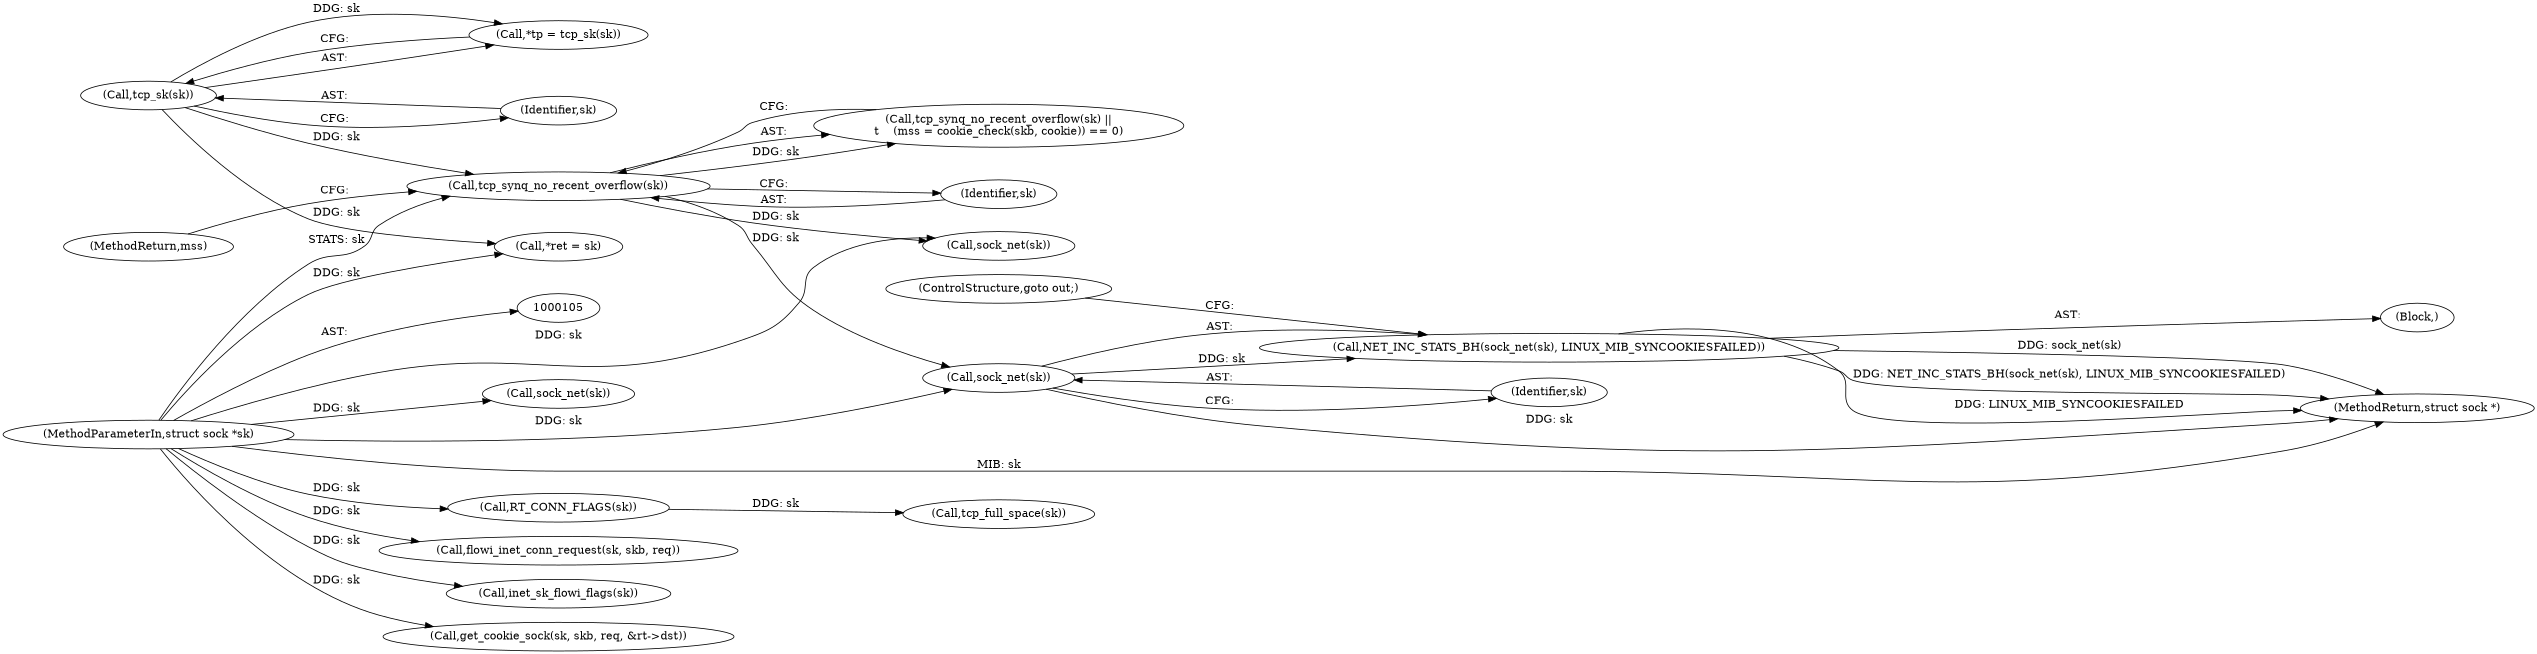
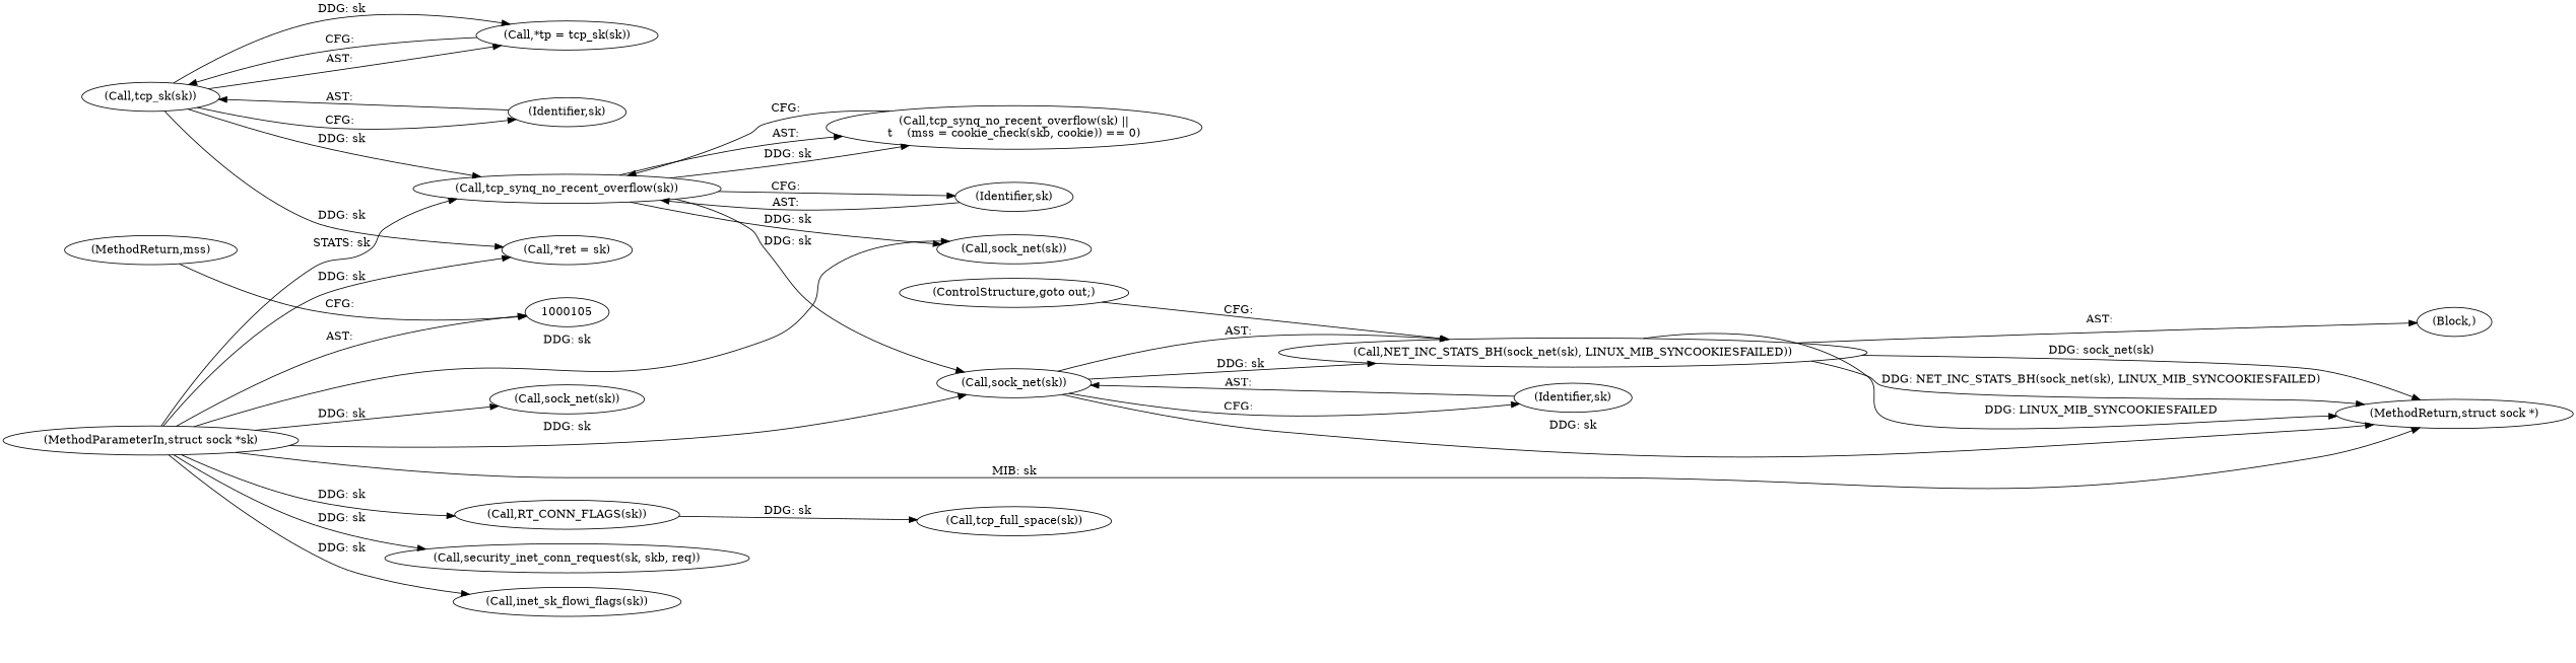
  digraph {
    rankdir=LR
    n1 [label="(Call,sock_net(sk))"]
    n2 [label="(Call,NET_INC_STATS_BH(sock_net(sk), LINUX_MIB_SYNCOOKIESFAILED))"]
    n3 [label="(MethodReturn,struct sock *)"]
    n4 [label="(Identifier,sk)"]
    n5 [label="(Block,)"]
    n6 [label="(Call,tcp_synq_no_recent_overflow(sk))"]
    n7 [label="(Call,tcp_synq_no_recent_overflow(sk) ||\n\t    (mss = cookie_check(skb, cookie)) == 0)"]
    n8 [label="(Call,sock_net(sk))"]
    n9 [label="(Identifier,sk)"]
    n10 [label="(MethodParameterIn,struct sock *sk)"]
    n11 [label="(Call,inet_sk_flowi_flags(sk))"]
-   n12 [label="(Call,get_cookie_sock(sk, skb, req, &rt->dst))"]
    n13 [label="(Call,sock_net(sk))"]
    n14 [label="(Call,RT_CONN_FLAGS(sk))"]
    n15 [label="(Call,*ret = sk)"]
-   n16 [label="(Call,flowi_inet_conn_request(sk, skb, req))"]
+   n16 [label="(Call,security_inet_conn_request(sk, skb, req))"]
    1000105
    n18 [label="(Call,tcp_sk(sk))"]
    n19 [label="(Identifier,sk)"]
    n20 [label="(Call,*tp = tcp_sk(sk))"]
    n21 [label="(Call,tcp_full_space(sk))"]
    n22 [label="(ControlStructure,goto out;)"]
    n23 [label="(MethodReturn,mss)"]
    n1 -> n2 [label="AST: "]
    n1 -> n2 [label="DDG: sk"]
    n1 -> n3 [label="DDG: sk"]
    n1 -> n4 [label="CFG: "]
    n2 -> n3 [label="DDG: sock_net(sk)"]
    n2 -> n3 [label="DDG: NET_INC_STATS_BH(sock_net(sk), LINUX_MIB_SYNCOOKIESFAILED)"]
    n2 -> n3 [label="DDG: LINUX_MIB_SYNCOOKIESFAILED"]
    n2 -> n5 [label="AST: "]
    n4 -> n1 [label="AST: "]
    n6 -> n1 [label="DDG: sk"]
    n6 -> n7 [label="AST: "]
    n6 -> n7 [label="DDG: sk"]
    n6 -> n8 [label="DDG: sk"]
    n6 -> n9 [label="CFG: "]
    n7 -> n6 [label="CFG: "]
    n9 -> n6 [label="AST: "]
    n10 -> n1 [label="DDG: sk"]
    n10 -> n3 [label="MIB: sk"]
    n10 -> n6 [label="STATS: sk"]
    n10 -> n8 [label="DDG: sk"]
    n10 -> n11 [label="DDG: sk"]
-   n10 -> n12 [label="DDG: sk"]
    n10 -> n13 [label="DDG: sk"]
    n10 -> n14 [label="DDG: sk"]
    n10 -> n15 [label="DDG: sk"]
    n10 -> n16 [label="DDG: sk"]
    n10 -> 1000105 [label="AST: "]
    n14 -> n21 [label="DDG: sk"]
    n18 -> n6 [label="DDG: sk"]
    n18 -> n15 [label="DDG: sk"]
    n18 -> n19 [label="CFG: "]
    n18 -> n20 [label="AST: "]
    n18 -> n20 [label="DDG: sk"]
    n19 -> n18 [label="AST: "]
    n20 -> n18 [label="CFG: "]
    n22 -> n2 [label="CFG: "]
-   n23 -> n6 [label="CFG: "]
+   n23 -> 1000105 [label="CFG: "]
  }
